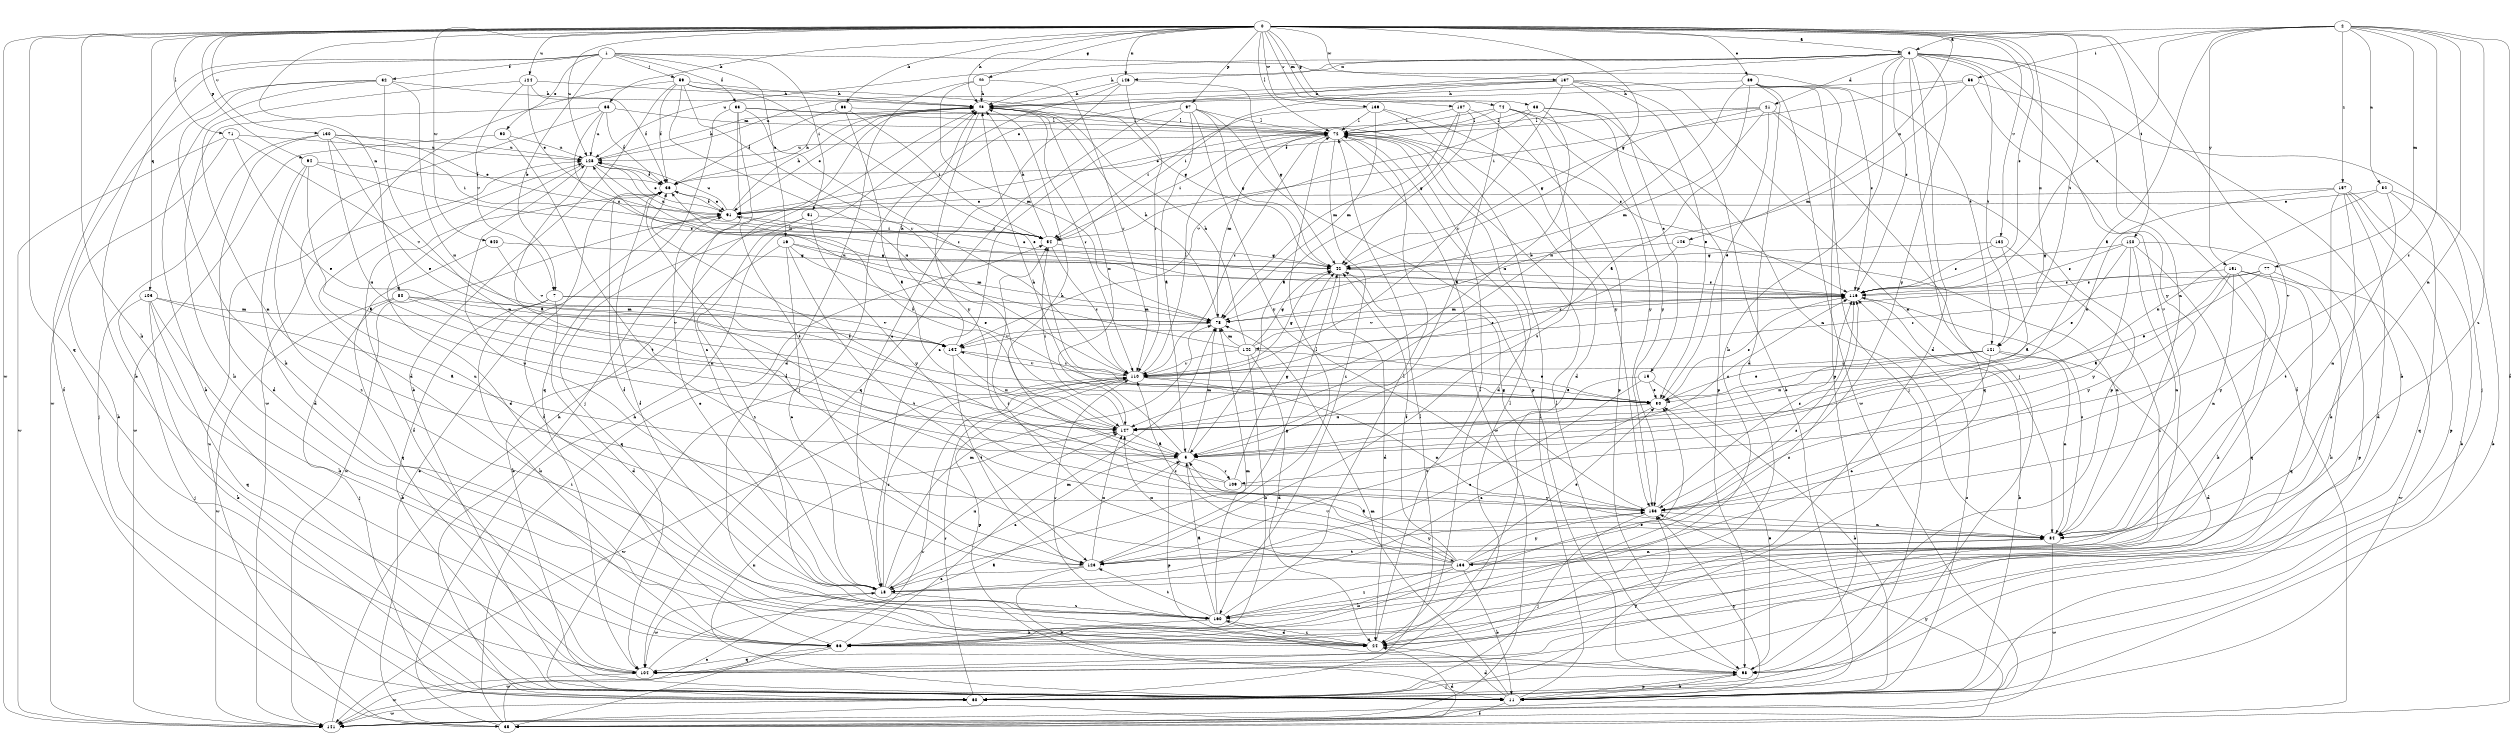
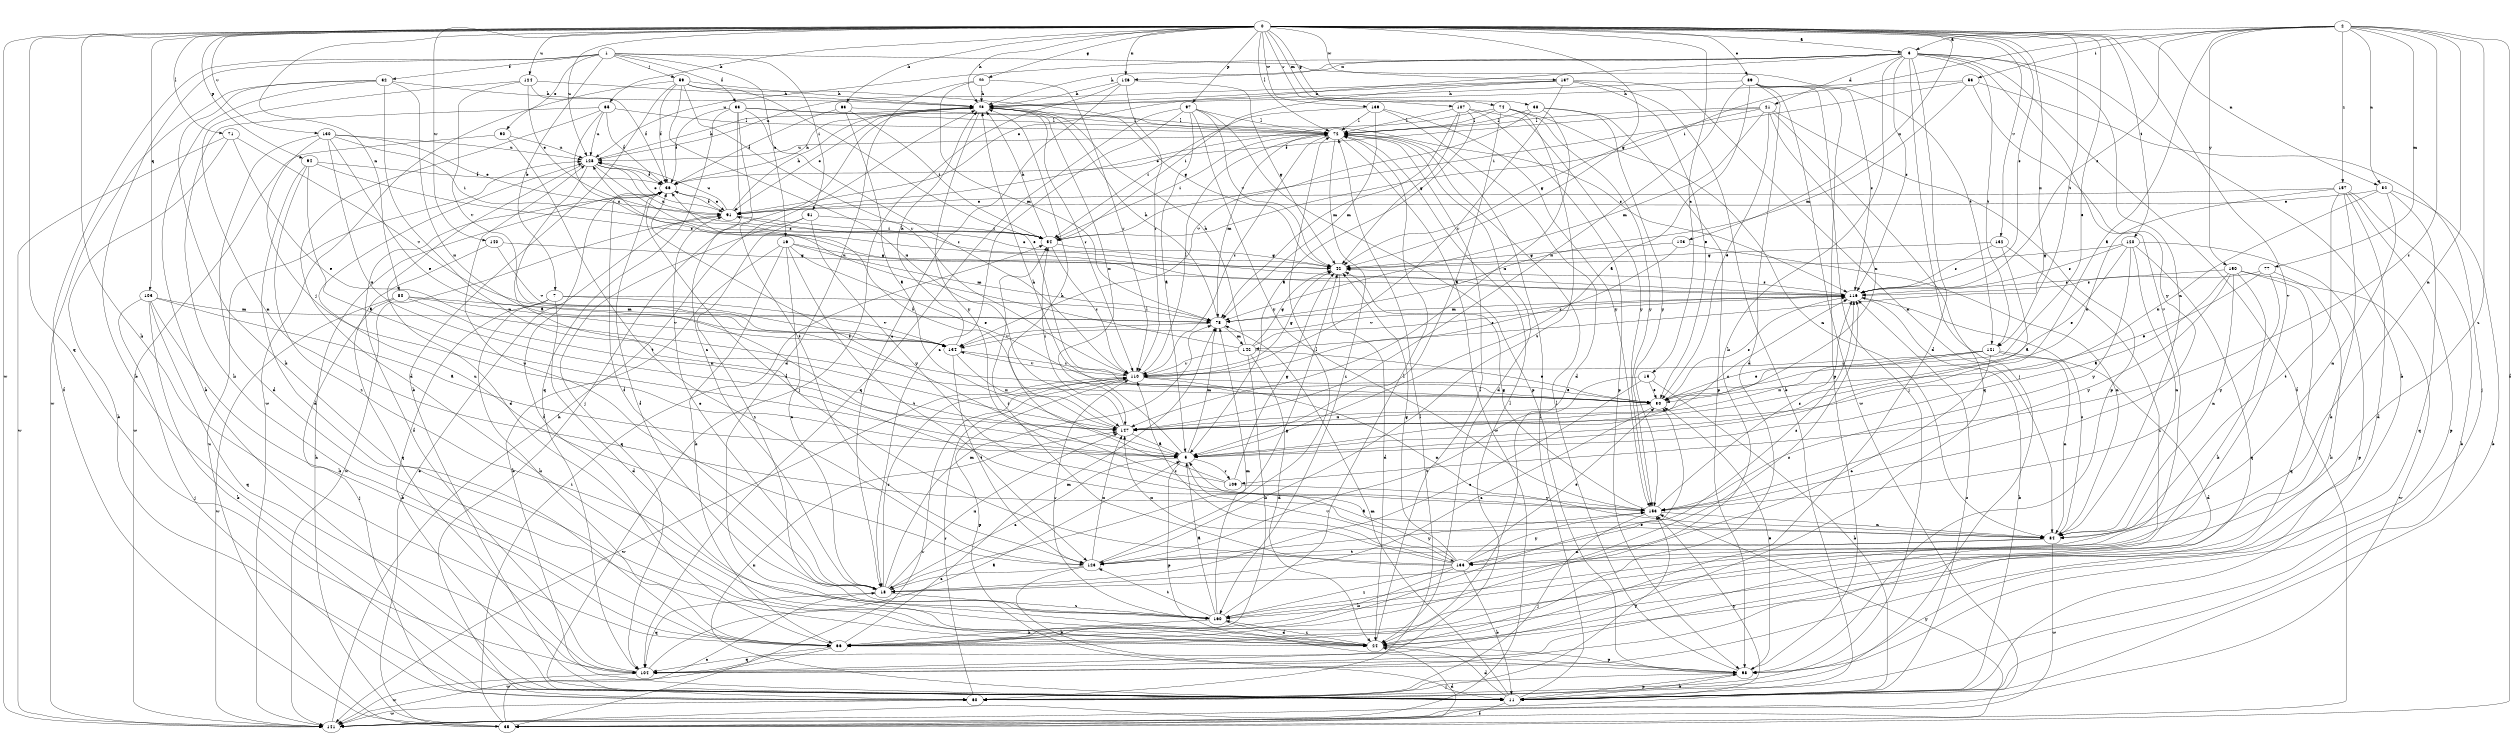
  strict digraph {
    0
    3
    15
    30
    38
    40
    42
    48
    63
    65
    66
    71
    72
    74
    80
    82
    89
    94
    97
    103
    104
    107
    116
    120
    121
    124
    128
    130
    132
    133
    137
    139
-   140 [label=640]
+   140
    141
    142
    143
    146
    11
    35
    84
    21
    24
    60
    91
    153
    18
    123
    147
    98
    134
    78
    110
    5
    54
    36
    160
    1
    7
    16
    32
    33
    51
    59
    90
    2
    53
    77
    109
-   151
+   151 [label=150]
    157
    0 -> 3 [label=a]
-   137 -> 15 [label=c]
+   0 -> 15 [label=c]
+   0 -> 30 [label=e]
    0 -> 38 [label=g]
    0 -> 40 [label=g]
    0 -> 42 [label=g]
    0 -> 48 [label=h]
    0 -> 63 [label=k]
    0 -> 65 [label=k]
    0 -> 66 [label=k]
    0 -> 71 [label=l]
    0 -> 72 [label=l]
    0 -> 74 [label=m]
    0 -> 80 [label=n]
+   0 -> 82 [label=n]
    0 -> 89 [label=o]
    0 -> 94 [label=p]
    0 -> 97 [label=p]
    0 -> 103 [label=q]
    0 -> 104 [label=q]
    0 -> 107 [label=r]
    0 -> 116 [label=s]
    0 -> 120 [label=t]
    0 -> 121 [label=t]
    0 -> 124 [label=u]
    0 -> 128 [label=u]
    0 -> 130 [label=v]
    0 -> 132 [label=v]
    0 -> 133 [label=v]
    0 -> 137 [label=w]
    0 -> 139 [label=w]
    0 -> 140 [label=w]
    0 -> 141 [label=w]
    0 -> 142 [label=x]
    0 -> 143 [label=x]
    0 -> 146 [label=x]
    3 -> 48 [label=h]
    3 -> 66 [label=k]
    3 -> 116 [label=s]
    3 -> 121 [label=t]
    3 -> 128 [label=u]
    3 -> 133 [label=v]
    3 -> 146 [label=x]
    3 -> 11 [label=b]
    3 -> 35 [label=f]
    3 -> 84 [label=n]
    3 -> 21 [label=d]
    3 -> 24 [label=d]
    3 -> 60 [label=j]
    3 -> 91 [label=o]
-   3 -> 153 [label=y]
+   107 -> 153 [label=y]
    15 -> 30 [label=e]
    15 -> 11 [label=b]
    15 -> 18 [label=c]
    15 -> 123 [label=t]
    30 -> 116 [label=s]
    30 -> 18 [label=c]
    30 -> 147 [label=x]
    38 -> 72 [label=l]
    38 -> 153 [label=y]
    38 -> 147 [label=x]
    38 -> 98 [label=p]
    38 -> 134 [label=v]
    40 -> 48 [label=h]
    40 -> 24 [label=d]
    40 -> 78 [label=m]
    40 -> 110 [label=r]
-   42 -> 116 [label=s]
+   116 -> 42 [label=s]
    42 -> 24 [label=d]
    42 -> 91 [label=o]
    48 -> 72 [label=l]
    48 -> 60 [label=j]
    48 -> 91 [label=o]
    48 -> 153 [label=y]
    48 -> 147 [label=x]
    48 -> 110 [label=r]
    63 -> 72 [label=l]
    63 -> 5 [label=a]
    63 -> 54 [label=i]
    63 -> 36 [label=f]
    65 -> 66 [label=k]
-   65 -> 72 [label=m]
+   65 -> 72 [label=l]
    65 -> 116 [label=s]
    65 -> 128 [label=u]
    65 -> 24 [label=d]
    65 -> 36 [label=f]
    66 -> 30 [label=e]
    66 -> 104 [label=q]
    66 -> 141 [label=w]
    66 -> 78 [label=m]
    66 -> 36 [label=f]
    71 -> 30 [label=e]
-   71 -> 128 [label=u]
    71 -> 141 [label=w]
    71 -> 11 [label=b]
    71 -> 134 [label=v]
    72 -> 128 [label=u]
    72 -> 141 [label=w]
    72 -> 24 [label=d]
    72 -> 78 [label=m]
    72 -> 110 [label=r]
    72 -> 54 [label=i]
    72 -> 160 [label=z]
    74 -> 72 [label=l]
    74 -> 84 [label=n]
    74 -> 91 [label=o]
    74 -> 153 [label=y]
    74 -> 123 [label=t]
    74 -> 5 [label=a]
    80 -> 141 [label=w]
    80 -> 60 [label=j]
    80 -> 147 [label=x]
    80 -> 134 [label=v]
    80 -> 78 [label=m]
    82 -> 104 [label=q]
    82 -> 11 [label=b]
    82 -> 84 [label=n]
    82 -> 91 [label=o]
    82 -> 147 [label=x]
    89 -> 48 [label=h]
    89 -> 116 [label=s]
    89 -> 141 [label=w]
    89 -> 24 [label=d]
    89 -> 60 [label=j]
    89 -> 147 [label=x]
    89 -> 98 [label=p]
    89 -> 5 [label=a]
    94 -> 116 [label=s]
    94 -> 24 [label=d]
    94 -> 5 [label=a]
    94 -> 36 [label=f]
    94 -> 160 [label=z]
-   97 -> 42 [label=g]
+   97 -> 42 [label=v]
    97 -> 72 [label=l]
    97 -> 104 [label=q]
    97 -> 153 [label=y]
    97 -> 18 [label=c]
    97 -> 98 [label=p]
    97 -> 5 [label=a]
    103 -> 66 [label=k]
    103 -> 104 [label=q]
    103 -> 11 [label=b]
    103 -> 60 [label=j]
    103 -> 78 [label=m]
    103 -> 5 [label=a]
    104 -> 72 [label=l]
    104 -> 141 [label=w]
    104 -> 5 [label=a]
    104 -> 36 [label=f]
    107 -> 42 [label=g]
    107 -> 72 [label=l]
    107 -> 98 [label=p]
    107 -> 78 [label=m]
    107 -> 5 [label=a]
    116 -> 11 [label=b]
    116 -> 134 [label=v]
    116 -> 78 [label=m]
    120 -> 30 [label=e]
    120 -> 42 [label=g]
    120 -> 104 [label=q]
    120 -> 116 [label=s]
    120 -> 84 [label=n]
    120 -> 153 [label=y]
    120 -> 98 [label=p]
    121 -> 30 [label=e]
    121 -> 84 [label=n]
    121 -> 24 [label=d]
    121 -> 18 [label=c]
    121 -> 147 [label=x]
    121 -> 110 [label=r]
    124 -> 48 [label=h]
    124 -> 84 [label=n]
    124 -> 91 [label=o]
-   124 -> 7 [label=v]
+   124 -> 134 [label=v]
    124 -> 36 [label=f]
    128 -> 48 [label=h]
-   128 -> 116 [label=k]
+   128 -> 116 [label=s]
    128 -> 24 [label=d]
    128 -> 91 [label=o]
    128 -> 5 [label=a]
    128 -> 36 [label=f]
    130 -> 30 [label=e]
    130 -> 128 [label=u]
    130 -> 24 [label=d]
-   130 -> 60 [label=j]
+   130 -> 5 [label=j]
    130 -> 91 [label=o]
    130 -> 147 [label=x]
    130 -> 54 [label=i]
    132 -> 42 [label=g]
    132 -> 116 [label=s]
    132 -> 5 [label=a]
    132 -> 160 [label=z]
    133 -> 30 [label=e]
-   133 -> 42 [label=f]
+   133 -> 42 [label=g]
    133 -> 66 [label=k]
    133 -> 116 [label=s]
    133 -> 11 [label=b]
-   133 -> 84 [label=n]
+   84 -> 133 [label=n]
    133 -> 153 [label=y]
    133 -> 147 [label=x]
    133 -> 110 [label=r]
    133 -> 5 [label=a]
    133 -> 54 [label=i]
    133 -> 36 [label=f]
    133 -> 160 [label=z]
    137 -> 30 [label=e]
    137 -> 48 [label=h]
    137 -> 128 [label=u]
    137 -> 11 [label=b]
    137 -> 84 [label=n]
    137 -> 110 [label=r]
    137 -> 54 [label=i]
    139 -> 72 [label=l]
    139 -> 24 [label=d]
    139 -> 153 [label=y]
    139 -> 78 [label=m]
    139 -> 54 [label=i]
    140 -> 42 [label=g]
    140 -> 104 [label=q]
    140 -> 134 [label=v]
    141 -> 48 [label=h]
    142 -> 30 [label=e]
    142 -> 42 [label=g]
    142 -> 48 [label=h]
    142 -> 66 [label=k]
    142 -> 116 [label=s]
    142 -> 128 [label=u]
    142 -> 24 [label=d]
-   142 -> 78 [label=m]
+   78 -> 142 [label=m]
    142 -> 110 [label=r]
-   143 -> 42 [label=b]
+   143 -> 42 [label=g]
    143 -> 84 [label=n]
    143 -> 110 [label=r]
    146 -> 42 [label=g]
    146 -> 48 [label=h]
    146 -> 60 [label=j]
    146 -> 18 [label=c]
    146 -> 110 [label=r]
    11 -> 72 [label=l]
    11 -> 116 [label=s]
    11 -> 35 [label=f]
    11 -> 24 [label=d]
    11 -> 153 [label=y]
    11 -> 147 [label=x]
    11 -> 98 [label=p]
    11 -> 78 [label=m]
-   35 -> 48 [label=h]
+   35 -> 36 [label=h]
    35 -> 128 [label=u]
    35 -> 24 [label=d]
    35 -> 91 [label=o]
    35 -> 153 [label=y]
    35 -> 18 [label=c]
    35 -> 110 [label=r]
    35 -> 54 [label=i]
    84 -> 116 [label=s]
    84 -> 141 [label=w]
    84 -> 123 [label=t]
    21 -> 30 [label=e]
    21 -> 42 [label=g]
    21 -> 72 [label=l]
    21 -> 104 [label=q]
+   21 -> 147 [label=x]
    21 -> 98 [label=p]
    21 -> 78 [label=m]
    21 -> 36 [label=f]
    24 -> 72 [label=l]
+   24 -> 98 [label=p]
    24 -> 160 [label=z]
    60 -> 72 [label=l]
    60 -> 141 [label=w]
    60 -> 153 [label=y]
    60 -> 110 [label=r]
    91 -> 48 [label=h]
    91 -> 128 [label=u]
    91 -> 141 [label=w]
    91 -> 54 [label=i]
    91 -> 36 [label=f]
    153 -> 42 [label=g]
    153 -> 116 [label=s]
    153 -> 84 [label=n]
    153 -> 60 [label=j]
    18 -> 42 [label=g]
-   18 -> 104 [label=w]
+   18 -> 104 [label=q]
    18 -> 128 [label=u]
    18 -> 91 [label=o]
    18 -> 147 [label=x]
    18 -> 78 [label=m]
    18 -> 110 [label=r]
    18 -> 36 [label=f]
    18 -> 160 [label=z]
    123 -> 72 [label=l]
    123 -> 128 [label=u]
    123 -> 11 [label=b]
    123 -> 153 [label=y]
    123 -> 18 [label=c]
    123 -> 147 [label=x]
    147 -> 5 [label=a]
    147 -> 54 [label=i]
    147 -> 36 [label=f]
    98 -> 30 [label=e]
    98 -> 72 [label=l]
    98 -> 11 [label=b]
    98 -> 60 [label=j]
    134 -> 48 [label=h]
    134 -> 123 [label=t]
    134 -> 147 [label=x]
    134 -> 110 [label=r]
    78 -> 48 [label=h]
    78 -> 134 [label=v]
    110 -> 30 [label=e]
    110 -> 42 [label=g]
    110 -> 72 [label=l]
    110 -> 141 [label=w]
    110 -> 84 [label=n]
    110 -> 98 [label=p]
    110 -> 134 [label=v]
    5 -> 48 [label=h]
    5 -> 116 [label=s]
    5 -> 133 [label=v]
    5 -> 18 [label=c]
    5 -> 98 [label=p]
    5 -> 78 [label=m]
    5 -> 109 [label=r]
    54 -> 42 [label=g]
    54 -> 48 [label=h]
    54 -> 128 [label=u]
    54 -> 110 [label=r]
    36 -> 48 [label=h]
    36 -> 91 [label=o]
    160 -> 66 [label=k]
    160 -> 72 [label=l]
    160 -> 116 [label=s]
    160 -> 24 [label=d]
    160 -> 123 [label=t]
    160 -> 78 [label=m]
    160 -> 110 [label=r]
    160 -> 5 [label=a]
    160 -> 36 [label=f]
    1 -> 121 [label=t]
    1 -> 11 [label=b]
    1 -> 35 [label=f]
    1 -> 7 [label=b]
    1 -> 16 [label=c]
    1 -> 32 [label=f]
    1 -> 33 [label=f]
    1 -> 51 [label=i]
    1 -> 59 [label=j]
    1 -> 90 [label=o]
    7 -> 66 [label=k]
    7 -> 11 [label=b]
    7 -> 24 [label=d]
    7 -> 134 [label=v]
-   7 -> 78 [label=m]
+   7 -> 78 [label=l]
    16 -> 30 [label=e]
    16 -> 42 [label=g]
+   16 -> 66 [label=k]
    16 -> 11 [label=b]
    16 -> 18 [label=c]
    16 -> 123 [label=t]
    16 -> 78 [label=m]
    32 -> 48 [label=h]
    32 -> 66 [label=k]
    32 -> 141 [label=w]
    32 -> 11 [label=b]
    32 -> 84 [label=n]
    32 -> 147 [label=x]
    33 -> 72 [label=l]
    33 -> 104 [label=q]
    33 -> 116 [label=s]
    33 -> 18 [label=c]
    33 -> 123 [label=t]
    33 -> 110 [label=r]
+   33 -> 36 [label=f]
    51 -> 104 [label=q]
    51 -> 153 [label=y]
    51 -> 54 [label=i]
    51 -> 160 [label=z]
    59 -> 30 [label=e]
    59 -> 42 [label=g]
    59 -> 48 [label=h]
    59 -> 141 [label=w]
    59 -> 11 [label=b]
    59 -> 147 [label=x]
    59 -> 110 [label=r]
    59 -> 36 [label=f]
    90 -> 128 [label=u]
    90 -> 141 [label=w]
    90 -> 123 [label=t]
    2 -> 3 [label=a]
    2 -> 82 [label=n]
    2 -> 116 [label=s]
    2 -> 35 [label=f]
    2 -> 84 [label=n]
    2 -> 5 [label=a]
+   2 -> 54 [label=i]
    2 -> 160 [label=z]
    2 -> 53 [label=i]
    2 -> 77 [label=m]
    2 -> 109 [label=r]
    2 -> 151 [label=y]
    2 -> 157 [label=z]
    53 -> 48 [label=h]
    53 -> 60 [label=j]
    53 -> 153 [label=y]
    53 -> 78 [label=m]
    53 -> 54 [label=i]
    77 -> 30 [label=e]
    77 -> 66 [label=k]
    77 -> 116 [label=s]
    77 -> 153 [label=y]
-   77 -> 110 [label=r]
    109 -> 42 [label=g]
    109 -> 48 [label=h]
    109 -> 153 [label=y]
    109 -> 36 [label=f]
    151 -> 66 [label=k]
    151 -> 104 [label=q]
    151 -> 116 [label=s]
    151 -> 141 [label=w]
    151 -> 84 [label=n]
    151 -> 153 [label=y]
    151 -> 5 [label=a]
    157 -> 66 [label=k]
    157 -> 11 [label=b]
    157 -> 24 [label=d]
    157 -> 91 [label=o]
    157 -> 123 [label=t]
    157 -> 147 [label=x]
    157 -> 98 [label=p]
  }
